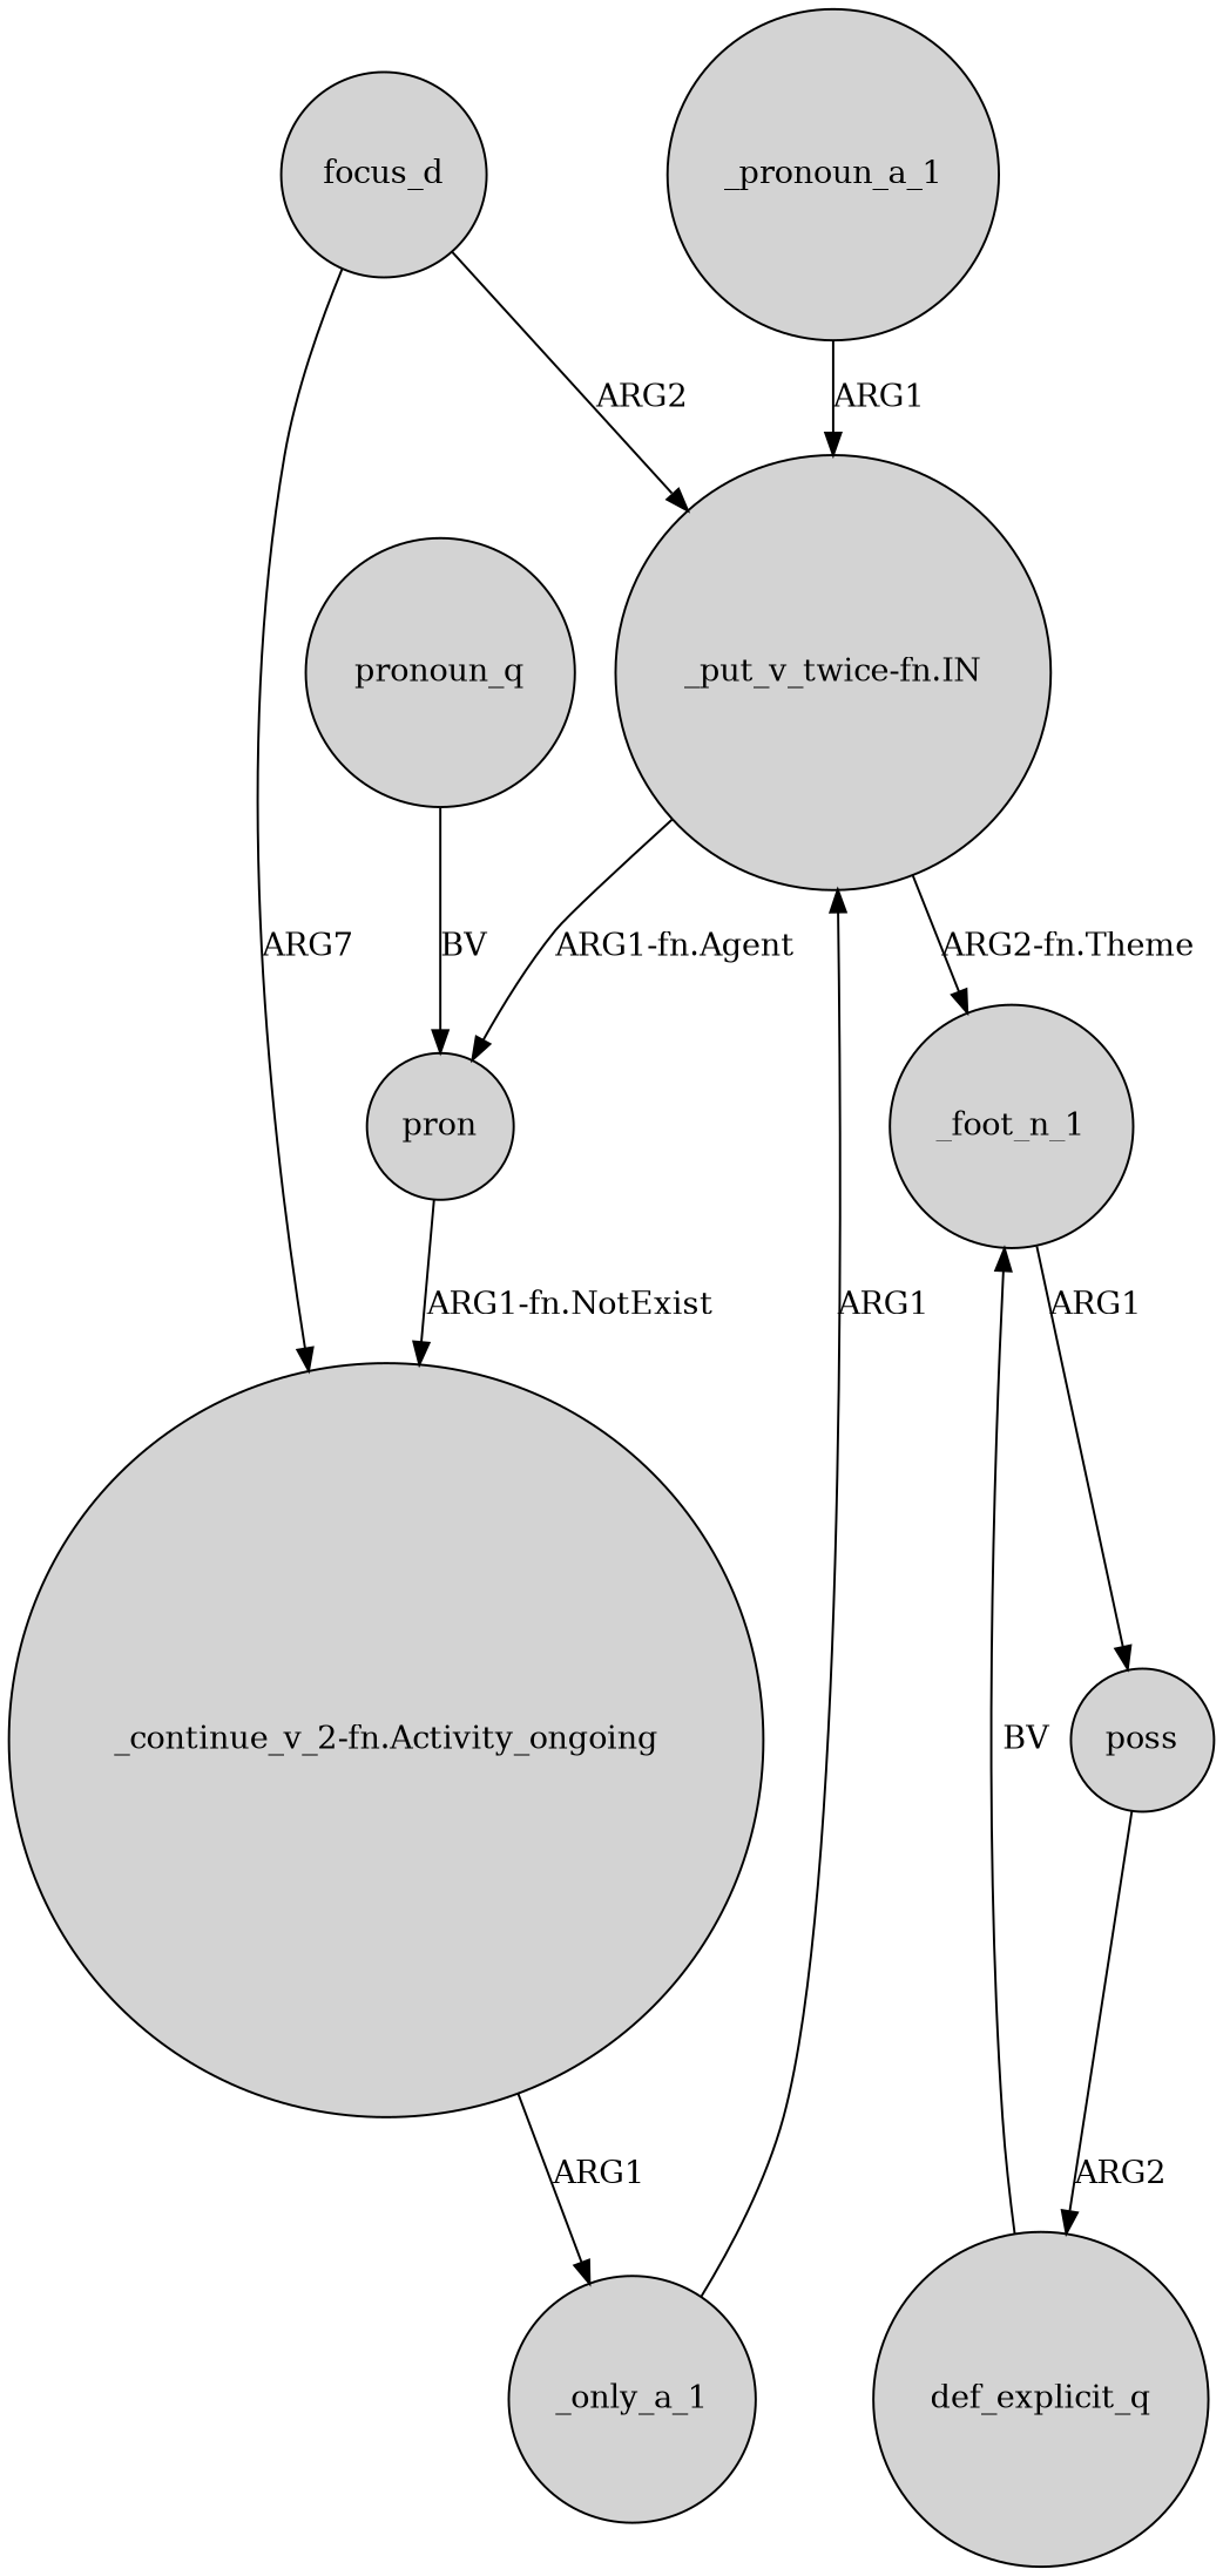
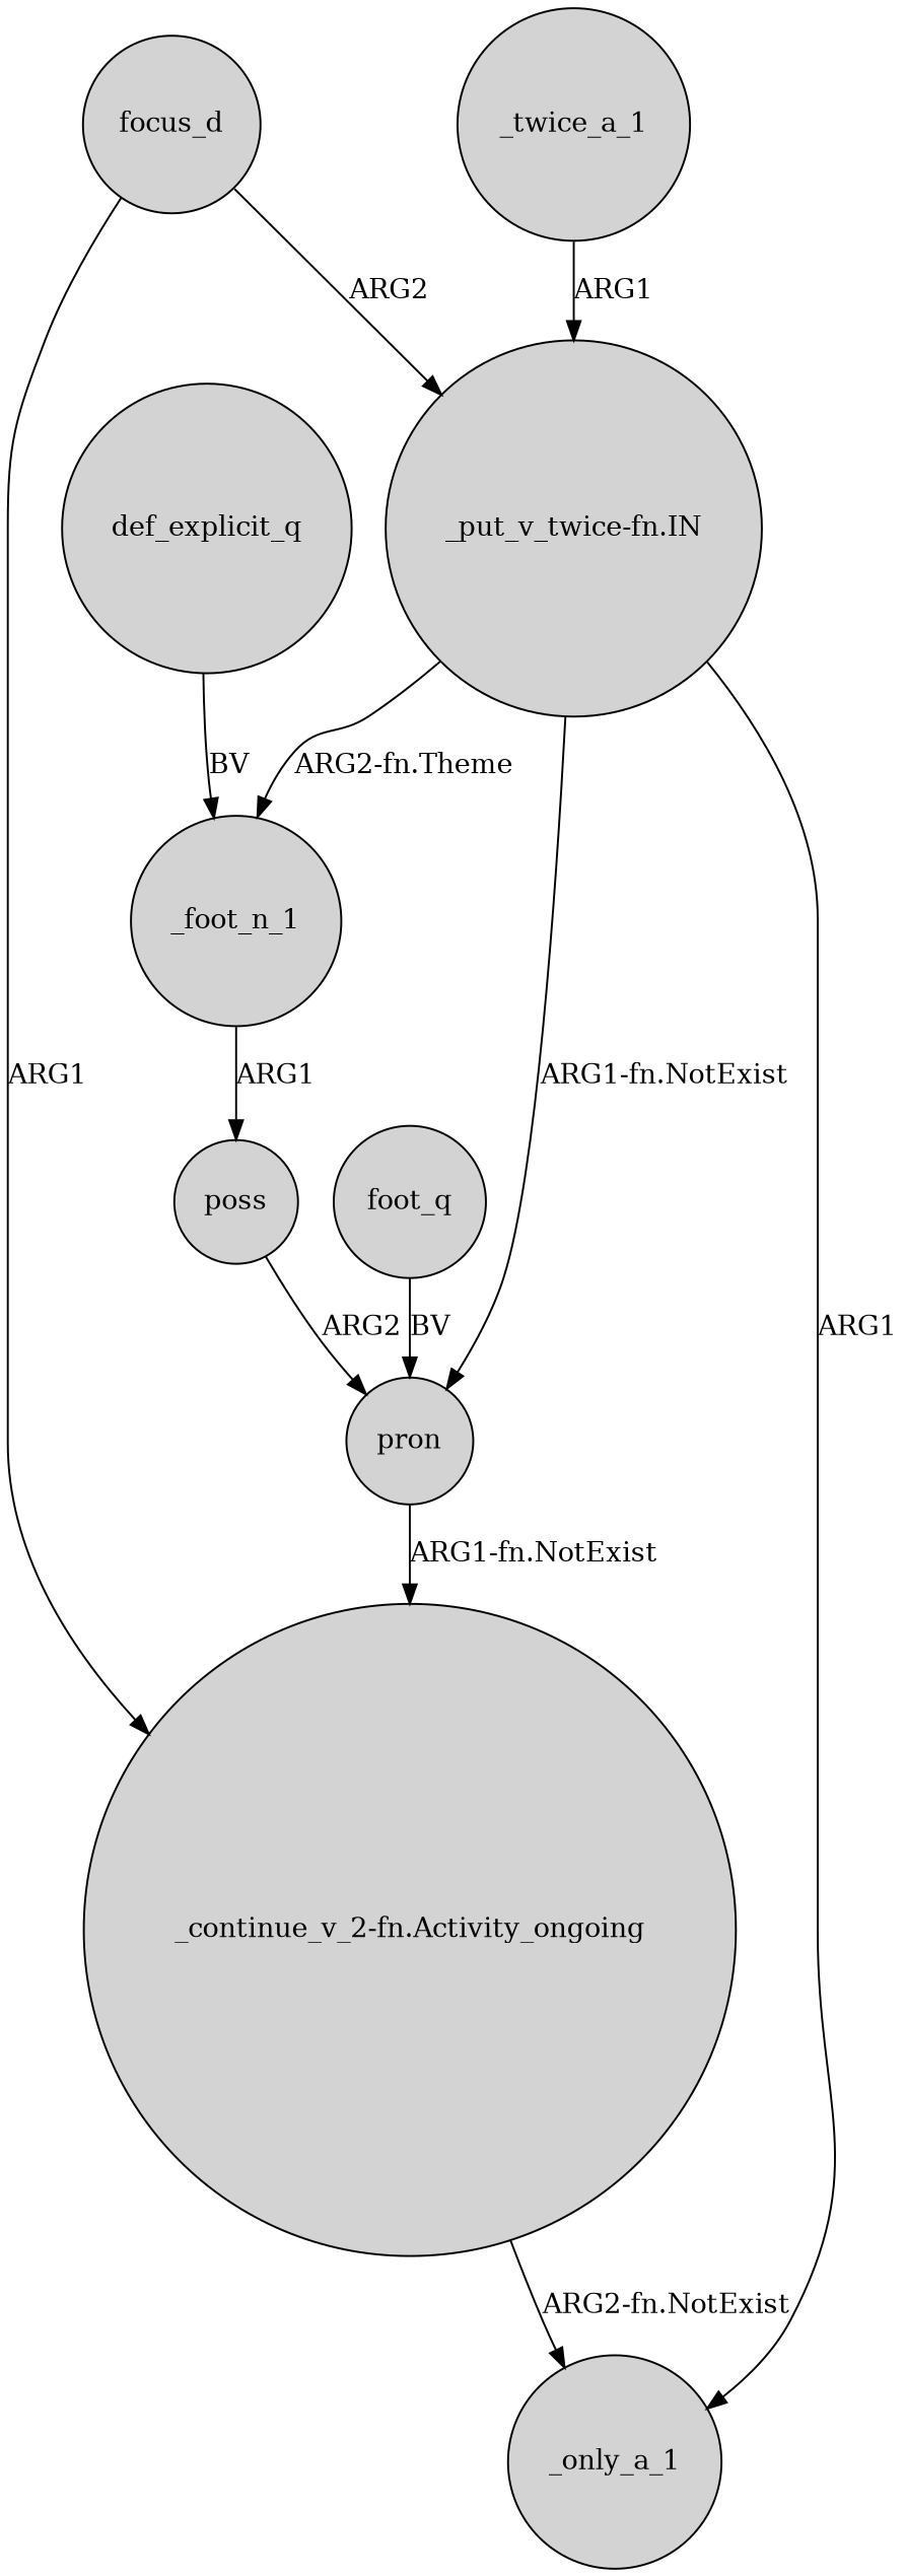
  digraph {
    node [shape=circle style=filled]
    n1 [label="_put_v_twice-fn.IN"]
    pron
    _foot_n_1
    "_continue_v_2-fn.Activity_ongoing"
    poss
    _only_a_1
-   _twice_a_1 [label=_pronoun_a_1]
-   pronoun_q
+   _twice_a_1
+   pronoun_q [label=foot_q]
    focus_d
    def_explicit_q
-   n1 -> pron [label="ARG1-fn.Agent"]
+   n1 -> pron [label="ARG1-fn.NotExist"]
    n1 -> _foot_n_1 [label="ARG2-fn.Theme"]
    pron -> "_continue_v_2-fn.Activity_ongoing" [label="ARG1-fn.NotExist"]
    _foot_n_1 -> poss [label=ARG1]
-   "_continue_v_2-fn.Activity_ongoing" -> _only_a_1 [label=ARG1]
-   poss -> def_explicit_q [label=ARG2]
-   _only_a_1 -> n1 [label=ARG1]
+   "_continue_v_2-fn.Activity_ongoing" -> _only_a_1 [label="ARG2-fn.NotExist"]
+   poss -> pron [label=ARG2]
+   n1 -> _only_a_1 [label=ARG1]
    _twice_a_1 -> n1 [label=ARG1]
    pronoun_q -> pron [label=BV]
    focus_d -> n1 [label=ARG2]
-   focus_d -> "_continue_v_2-fn.Activity_ongoing" [label=ARG7]
+   focus_d -> "_continue_v_2-fn.Activity_ongoing" [label=ARG1]
    def_explicit_q -> _foot_n_1 [label=BV]
  }
